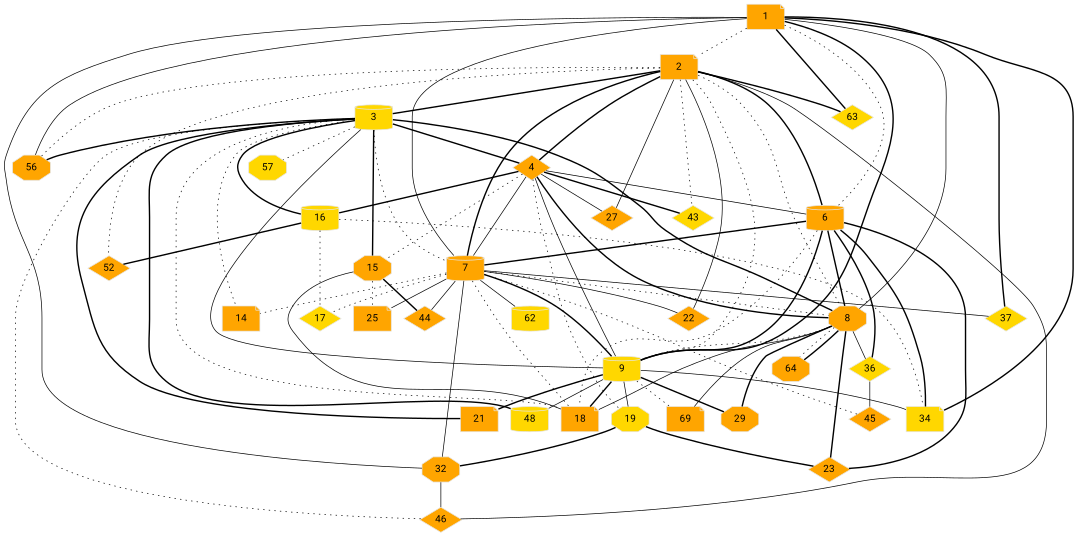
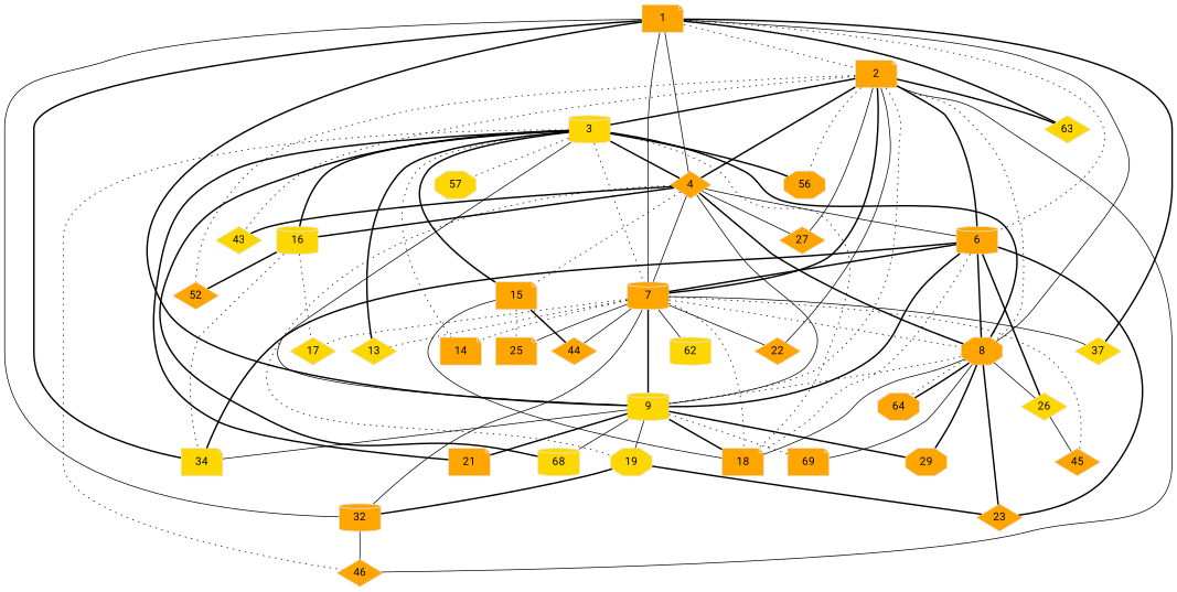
  graph {
    fontname="Roboto Mono"
    node [color=gray90 fillcolor=orange fontname="Roboto Mono" shape=diamond style=filled]
    edge [fontname="Roboto Mono" style=bold]
    2 [shape=note super="+51"]
    3 [fillcolor=gold shape=cylinder super="+55+71+73+5"]
    4 [super="+72"]
    6 [shape=cylinder]
    7 [shape=cylinder super="+49+10+70+20+41+42"]
    8 [shape=octagon super="+31+30"]
    9 [fillcolor=gold shape=cylinder super="+12+53"]
    63 [fillcolor=gold]
    22
    27
    43 [fillcolor=gold]
    46
    52
    56 [shape=octagon]
    1 [shape=note]
-   32 [shape=octagon super="+58"]
+   32 [shape=cylinder super="+58"]
    34 [fillcolor=gold shape=note super="+65"]
    37 [fillcolor=gold]
+   13 [fillcolor=gold]
    14 [shape=note]
-   15 [shape=octagon]
+   15 [shape=note]
    16 [fillcolor=gold shape=cylinder]
    18 [shape=note super="+59+39+54"]
    21 [shape=note]
-   48 [fillcolor=gold shape=cylinder]
+   48 [fillcolor=gold shape=cylinder label=68]
    57 [fillcolor=gold shape=octagon]
    19 [fillcolor=gold shape=octagon]
    23 [super="+33+28"]
-   26 [fillcolor=gold label=36]
+   26 [fillcolor=gold]
    62 [fillcolor=gold shape=cylinder]
    17 [fillcolor=gold]
    25 [shape=note]
    44
    45
    29 [shape=octagon]
    64 [shape=octagon]
    69 [shape=note]
    2 -- 3 [weight=2]
    2 -- 4
    2 -- 6 [weight=2]
    2 -- 7 [weight=2]
    2 -- 8 [style=dotted]
    2 -- 9 [style=dotted]
    2 -- 63
    2 -- 22 [style=solid]
    2 -- 27 [style=solid]
    2 -- 43 [style=dotted]
    2 -- 46 [style=solid]
    2 -- 52 [style=dotted]
    2 -- 56 [style=dotted]
    3 -- 4 [weight=3]
    3 -- 7 [style=dotted weight=8]
    3 -- 8 [weight=4]
    3 -- 9 [style=solid weight=4]
    3 -- 46 [style=dotted]
    3 -- 56
+   3 -- 13
    3 -- 14 [style=dotted]
    3 -- 15
    3 -- 16
    3 -- 18 [style=dotted]
    3 -- 21
    3 -- 48
    3 -- 57 [style=dotted weight=2]
    4 -- 6 [style=solid]
    4 -- 7 [style=solid weight=2]
    4 -- 8
    4 -- 9 [style=solid weight=3]
    4 -- 27 [style=solid]
    4 -- 43
    4 -- 15 [style=dotted]
    4 -- 16
    4 -- 19 [style=dotted]
    6 -- 7 [weight=3]
    6 -- 8
    6 -- 9
    6 -- 34
    6 -- 18 [style=dotted]
    6 -- 23
    6 -- 26
    7 -- 8 [style=dotted weight=3]
    7 -- 9 [weight=3]
    7 -- 22 [style=solid]
    7 -- 32 [style=solid]
    7 -- 37 [style=solid]
+   7 -- 13 [style=dotted]
    7 -- 14 [style=dotted weight=2]
    7 -- 18 [style=dotted]
    7 -- 62 [style=solid]
    7 -- 17 [style=dotted]
    7 -- 25 [style=solid]
    7 -- 44 [style=solid]
    7 -- 45 [style=dotted]
    8 -- 9 [style=dotted weight=2]
    8 -- 18 [style=solid]
    8 -- 23 [weight=2]
    8 -- 26 [style=solid]
    8 -- 29
    8 -- 64 [style=dotted]
    8 -- 64
    8 -- 69 [style=solid]
    9 -- 34 [style=solid]
    9 -- 18
    9 -- 21
    9 -- 48 [style=solid]
    9 -- 19 [style=solid]
    9 -- 29
    9 -- 69 [style=dotted]
    1 -- 2 [style=dotted]
-   1 -- 56 [style=solid]
+   1 -- 4 [style=solid]
    1 -- 6 [style=dotted]
    1 -- 7 [style=solid weight=3]
    1 -- 8 [style=solid]
    1 -- 9
    1 -- 63
    1 -- 32 [style=solid]
    1 -- 34
    1 -- 37
    32 -- 46 [style=solid]
    15 -- 18 [style=solid]
    15 -- 25 [style=dotted]
    15 -- 44
    16 -- 52
    16 -- 34 [style=dotted]
    16 -- 17 [style=dotted]
    19 -- 32
    19 -- 23
    26 -- 45 [style=solid]
  }
